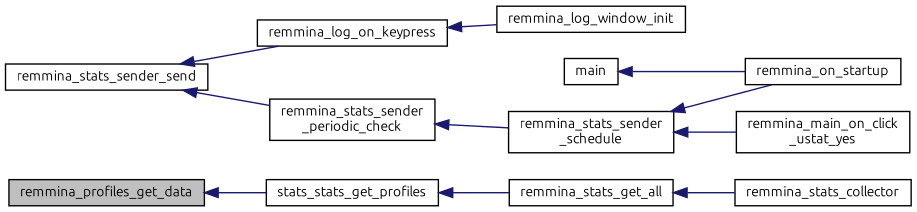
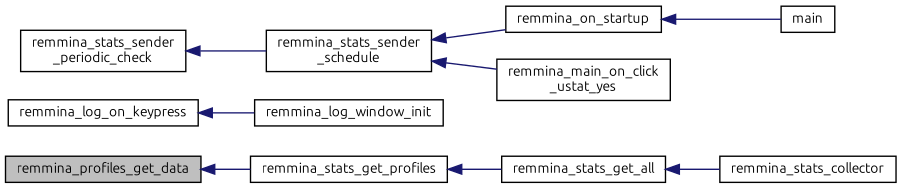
  digraph {
    fontname=Ubuntu
    rankdir=LR
    node [color=black fillcolor=white fontname=Ubuntu fontsize=10 shape=record style=filled]
    edge [color=midnightblue dir=back fontname=Ubuntu fontsize=10 labelfontname=Helvetica labelfontsize=10 style=solid]
    n1 [fillcolor=grey75 fontcolor=black height=0.2 label=remmina_profiles_get_data width=0.4]
-   n2 [height=0.2 label=stats_stats_get_profiles width=0.4]
+   n2 [height=0.2 label=remmina_stats_get_profiles width=0.4]
    n3 [height=0.2 label=remmina_stats_get_all width=0.4]
    n4 [height=0.2 label=remmina_stats_collector width=0.4]
-   n5 [height=0.2 label=remmina_stats_sender_send width=0.4]
    n6 [height=0.2 label=remmina_log_on_keypress width=0.4]
    n7 [height=0.2 label="remmina_stats_sender\l_periodic_check" width=0.4]
    n8 [height=0.2 label=remmina_log_window_init width=0.4]
    n9 [height=0.2 label="remmina_stats_sender\l_schedule" width=0.4]
    n10 [height=0.2 label=remmina_on_startup width=0.4]
    n11 [height=0.2 label="remmina_main_on_click\l_ustat_yes" width=0.4]
    n12 [height=0.2 label=main width=0.4]
    n1 -> n2
    n2 -> n3
    n3 -> n4
-   n5 -> n6
-   n5 -> n7
    n6 -> n8
    n7 -> n9
    n9 -> n10
    n9 -> n11
-   n12 -> n10
+   n10 -> n12
  }
